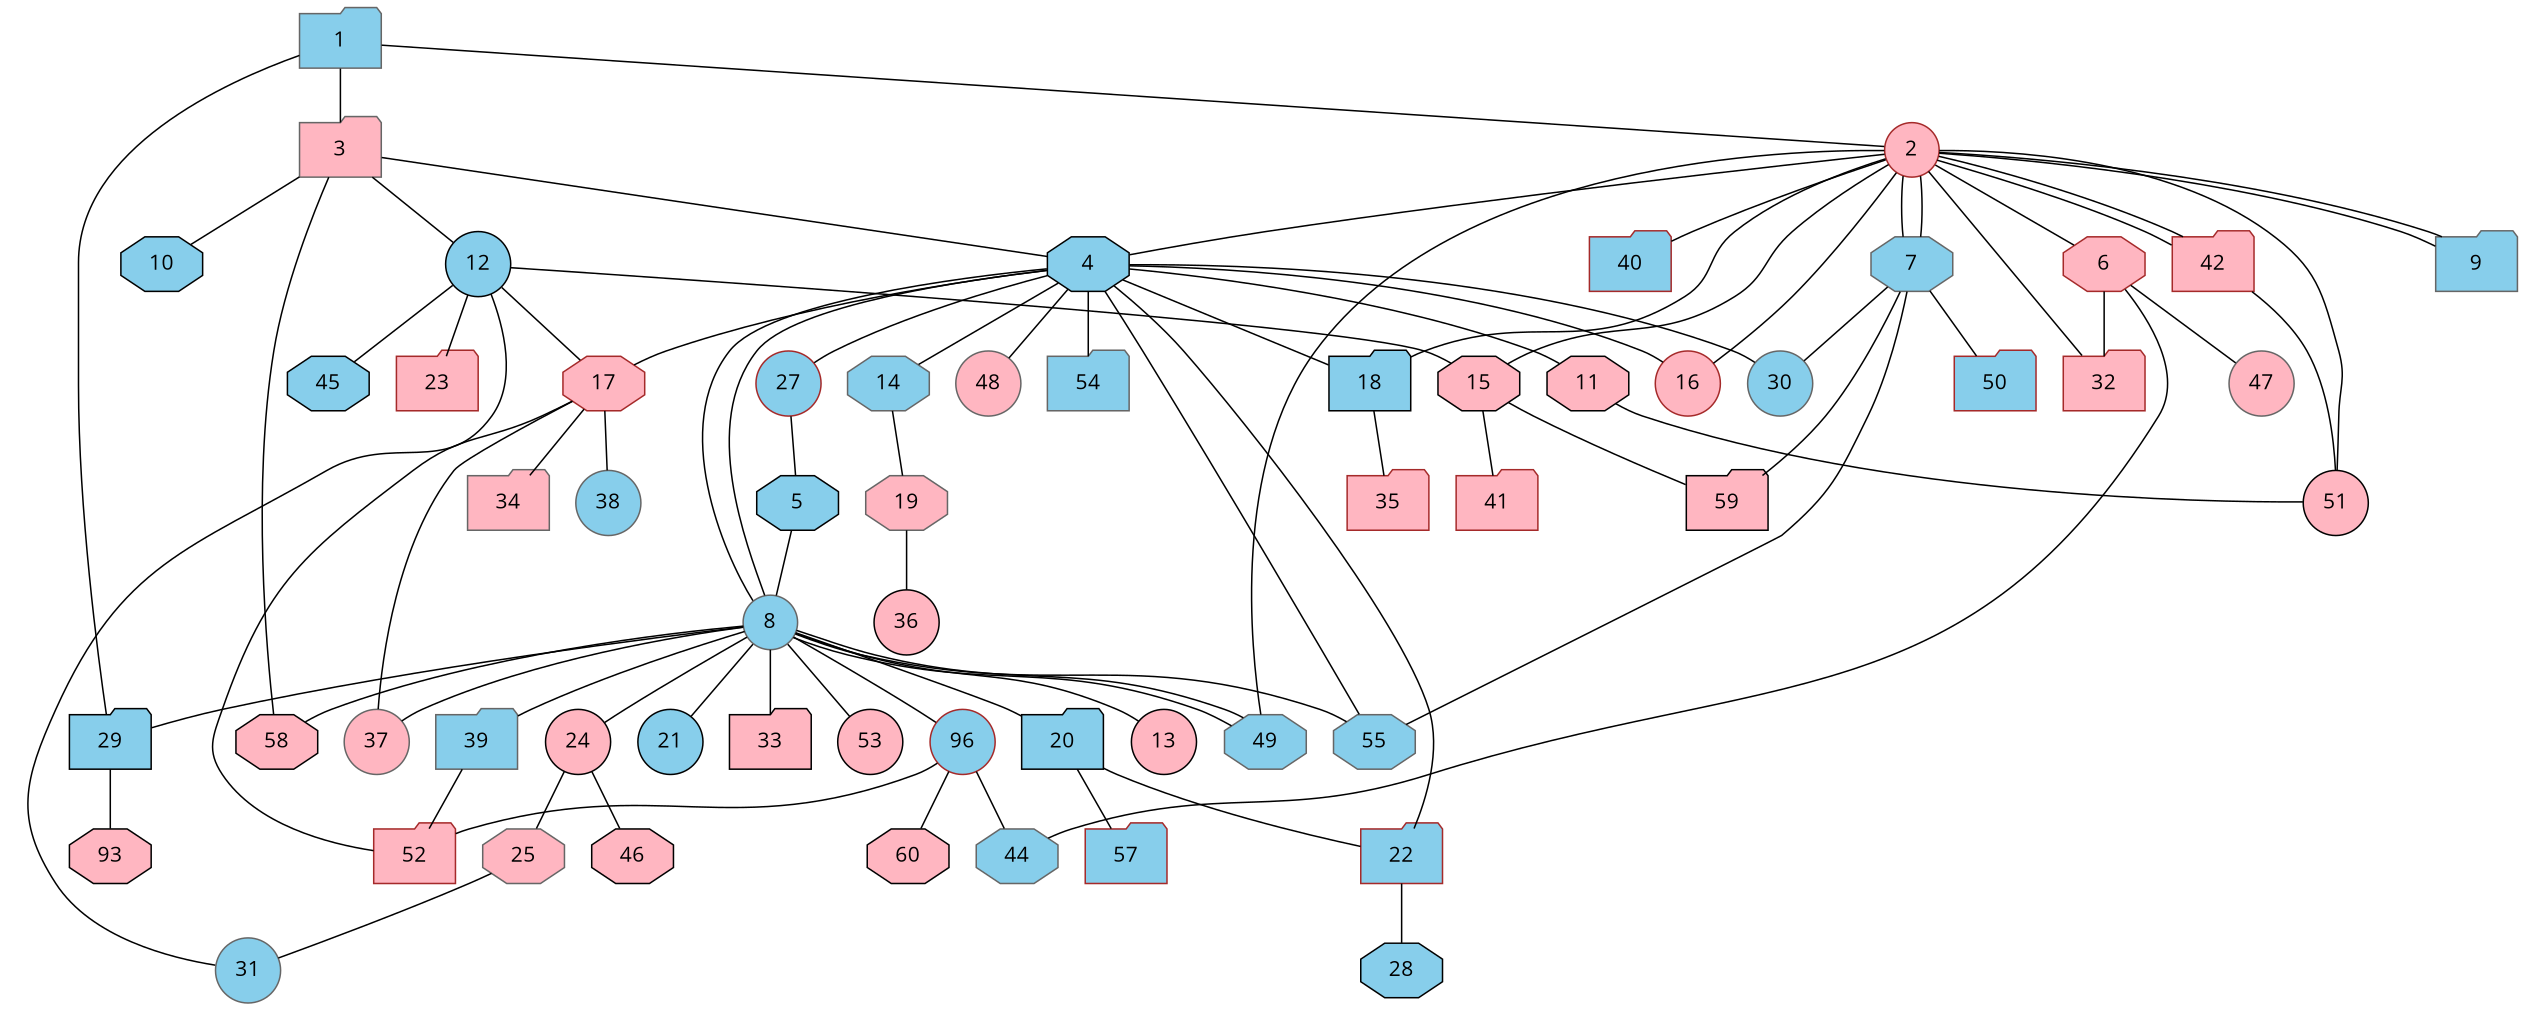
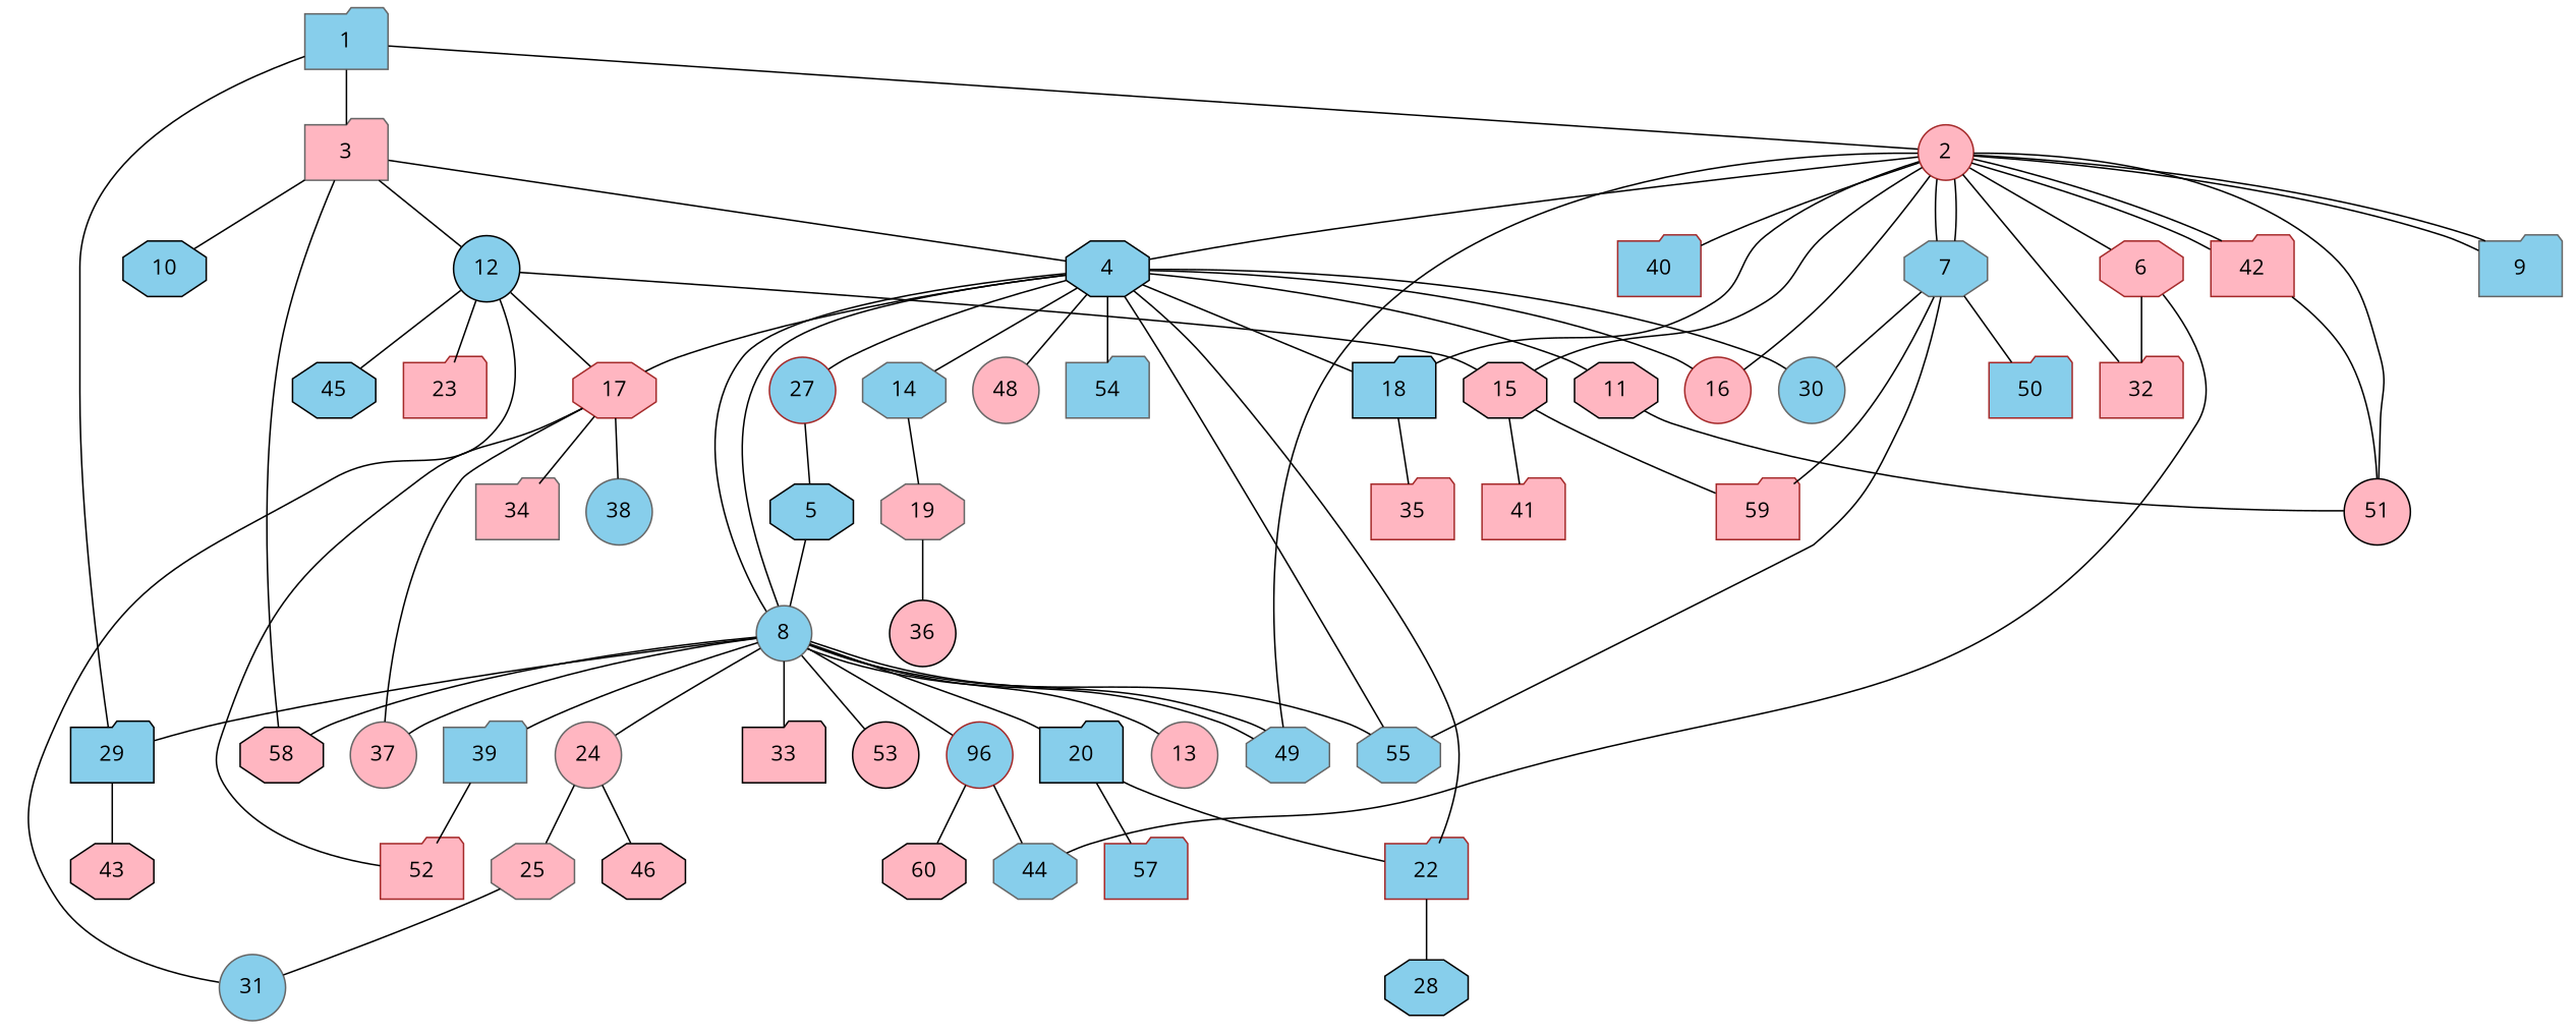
  graph {
    fontname="Open Sans"
    node [color=gray40 fillcolor=lightpink fontname="Open Sans" shape=folder style=filled]
    edge [fontname="Open Sans"]
    2 [color=brown shape=circle]
    1 [fillcolor=skyblue]
    3
    29 [color=black fillcolor=skyblue]
    4 [color=black fillcolor=skyblue shape=octagon]
    6 [color=brown shape=octagon]
    7 [fillcolor=skyblue shape=octagon]
    9 [fillcolor=skyblue]
    15 [color=black shape=octagon]
    16 [color=brown shape=circle]
    18 [color=black fillcolor=skyblue]
    32 [color=brown]
    40 [color=brown fillcolor=skyblue]
    42 [color=brown]
    49 [fillcolor=skyblue shape=octagon]
    51 [color=black shape=circle]
    10 [color=black fillcolor=skyblue shape=octagon]
    12 [color=black fillcolor=skyblue shape=circle]
    58 [color=black shape=octagon]
-   43 [color=black shape=octagon label=93]
+   43 [color=black shape=octagon]
    8 [fillcolor=skyblue shape=circle]
    11 [color=black shape=octagon]
    14 [fillcolor=skyblue shape=octagon]
    17 [color=brown shape=octagon]
    22 [color=brown fillcolor=skyblue]
    27 [color=brown fillcolor=skyblue shape=circle]
    30 [fillcolor=skyblue shape=circle]
    48 [shape=circle]
    54 [fillcolor=skyblue]
    55 [fillcolor=skyblue shape=octagon]
    44 [fillcolor=skyblue shape=octagon]
-   47 [shape=circle]
    50 [color=brown fillcolor=skyblue]
-   59 [color=black]
+   59 [color=brown]
    41 [color=brown]
    35 [color=brown]
    23 [color=brown]
    31 [fillcolor=skyblue shape=circle]
    45 [color=black fillcolor=skyblue shape=octagon]
    5 [color=black fillcolor=skyblue shape=octagon]
-   13 [color=black shape=circle]
+   13 [shape=circle]
    20 [color=black fillcolor=skyblue]
-   21 [color=black fillcolor=skyblue shape=circle]
-   24 [color=black shape=circle]
+   24 [shape=circle]
    n45 [color=brown fillcolor=skyblue label=96 shape=circle]
    33 [color=black]
    37 [shape=circle]
    39 [fillcolor=skyblue]
    53 [color=black shape=circle]
    19 [shape=octagon]
    34
    38 [fillcolor=skyblue shape=circle]
    52 [color=brown]
    28 [color=black fillcolor=skyblue shape=octagon]
    57 [color=brown fillcolor=skyblue]
    25 [shape=octagon]
    46 [color=black shape=octagon]
    60 [color=black shape=octagon]
    36 [color=black shape=circle]
    2 -- 4
    2 -- 6
    2 -- 7
    2 -- 7
    2 -- 9
    2 -- 9
    2 -- 15
    2 -- 16
    2 -- 18
    2 -- 32
    2 -- 40
    2 -- 42
    2 -- 42
    2 -- 49
    2 -- 51
    1 -- 2
    1 -- 3
    1 -- 29
    3 -- 4
    3 -- 10
    3 -- 12
    3 -- 58
    29 -- 43
    4 -- 16
    4 -- 18
    4 -- 8
    4 -- 8
    4 -- 11
    4 -- 14
    4 -- 17
    4 -- 22
    4 -- 27
    4 -- 30
    4 -- 48
    4 -- 54
    4 -- 55
    6 -- 32
    6 -- 44
-   6 -- 47
    7 -- 30
    7 -- 55
    7 -- 50
    7 -- 59
    15 -- 59
    15 -- 41
    18 -- 35
    42 -- 51
    12 -- 15
    12 -- 17
    12 -- 23
    12 -- 31
    12 -- 45
    8 -- 29
    8 -- 49
    8 -- 49
    8 -- 58
    8 -- 55
    8 -- 13
    8 -- 20
-   8 -- 21
    8 -- 24
    8 -- n45
    8 -- 33
    8 -- 37
    8 -- 39
    8 -- 53
    11 -- 51
    14 -- 19
    17 -- 37
    17 -- 34
    17 -- 38
    17 -- 52
    22 -- 28
    27 -- 5
    5 -- 8
    20 -- 22
    20 -- 57
    24 -- 25
    24 -- 46
    n45 -- 44
-   n45 -- 52
    n45 -- 60
    39 -- 52
    19 -- 36
    25 -- 31
  }
